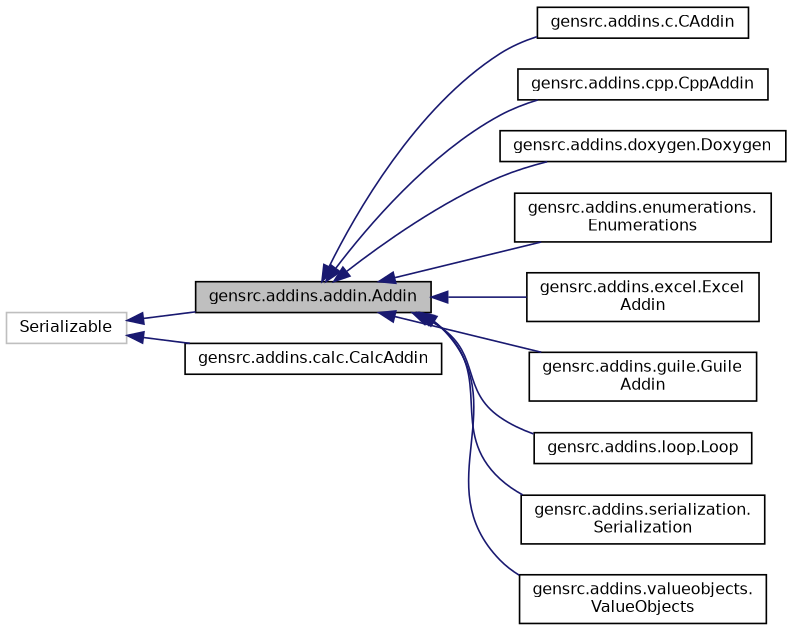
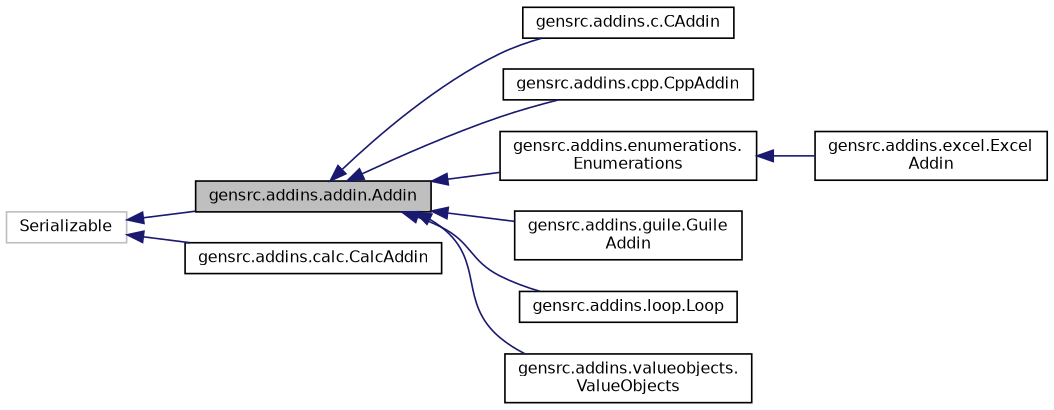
  digraph {
    rankdir=LR
    node [color=black fillcolor=white fontname=Helvetica fontsize=10 shape=record style=filled]
    edge [color=midnightblue dir=back fontname=Helvetica fontsize=10 labelfontname=Helvetica labelfontsize=10 style=solid]
    n1 [fillcolor=grey75 fontcolor=black height=0.2 label="gensrc.addins.addin.Addin" width=0.4]
    n2 [height=0.2 label="gensrc.addins.c.CAddin" width=0.4]
    n3 [height=0.2 label="gensrc.addins.cpp.CppAddin" width=0.4]
-   n4 [height=0.2 label="gensrc.addins.doxygen.Doxygen" width=0.4]
    n5 [height=0.2 label="gensrc.addins.enumerations.\lEnumerations" width=0.4]
    n6 [height=0.2 label="gensrc.addins.excel.Excel\lAddin" width=0.4]
    n7 [height=0.2 label="gensrc.addins.guile.Guile\lAddin" width=0.4]
    n8 [height=0.2 label="gensrc.addins.loop.Loop" width=0.4]
-   n9 [height=0.2 label="gensrc.addins.serialization.\lSerialization" width=0.4]
    n10 [height=0.2 label="gensrc.addins.valueobjects.\lValueObjects" width=0.4]
    n11 [height=0.2 label="gensrc.addins.calc.CalcAddin" width=0.4]
    n12 [color=grey75 height=0.2 label=Serializable width=0.4]
    n1 -> n2
    n1 -> n3
-   n1 -> n4
    n1 -> n5
-   n1 -> n6
+   n5 -> n6
    n1 -> n7
    n1 -> n8
-   n1 -> n9
    n1 -> n10
    n12 -> n1
    n12 -> n11
  }
